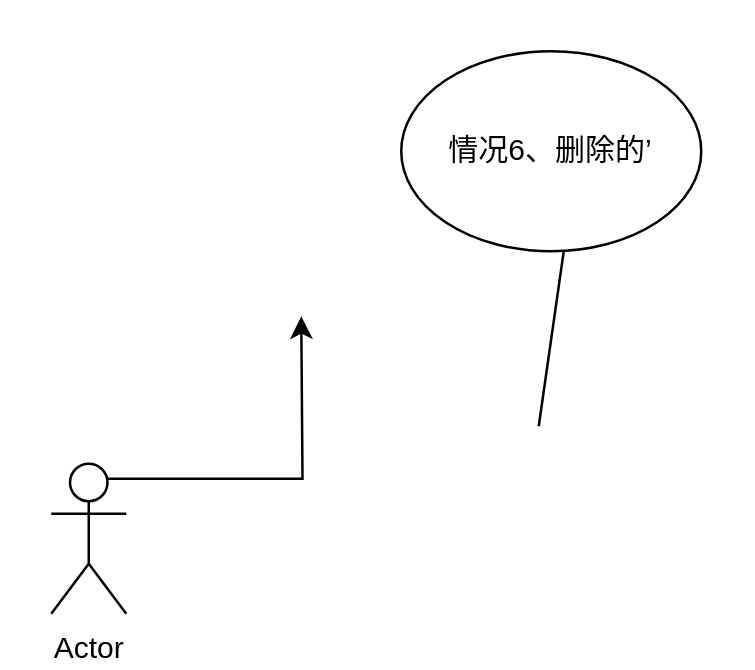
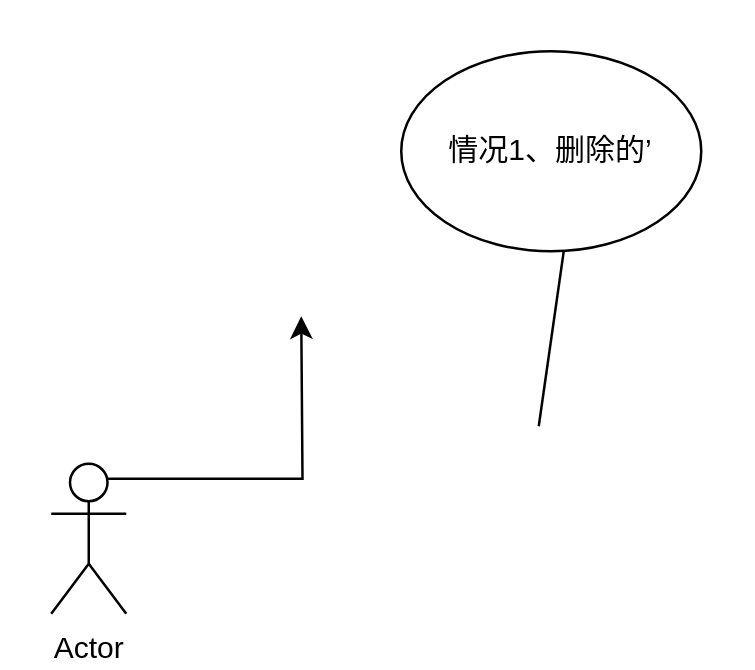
  <mxCell id="0" />
  <mxCell id="1" parent="0" />
- <mxCell id="2" value="情况6、删除的’" style="ellipse;whiteSpace=wrap;html=1;" vertex="1" parent="1"><mxGeometry x="160" y="20" width="120" height="80" as="geometry" /></mxCell>
+ <mxCell id="2" value="情况1、删除的’" style="ellipse;whiteSpace=wrap;html=1;" vertex="1" parent="1"><mxGeometry x="160" y="20" width="120" height="80" as="geometry" /></mxCell>
  <mxCell id="3" value="" style="endArrow=none;html=1;rounded=0;" edge="1" parent="1"><mxGeometry width="50" height="50" relative="1" as="geometry"><mxPoint x="215" y="170" as="sourcePoint" /><mxPoint x="225" y="100" as="targetPoint" /></mxGeometry></mxCell>
  <mxCell id="4" style="edgeStyle=orthogonalEdgeStyle;rounded=0;orthogonalLoop=1;jettySize=auto;html=1;exitX=0.25;exitY=0.1;exitDx=0;exitDy=0;exitPerimeter=0;" edge="1" parent="1" source="5"><mxGeometry relative="1" as="geometry"><mxPoint x="120" y="126" as="targetPoint" /></mxGeometry></mxCell>
  <mxCell id="5" value="Actor" style="shape=umlActor;verticalLabelPosition=bottom;verticalAlign=top;html=1;" vertex="1" parent="1"><mxGeometry x="20" y="185" width="30" height="60" as="geometry" /></mxCell>
